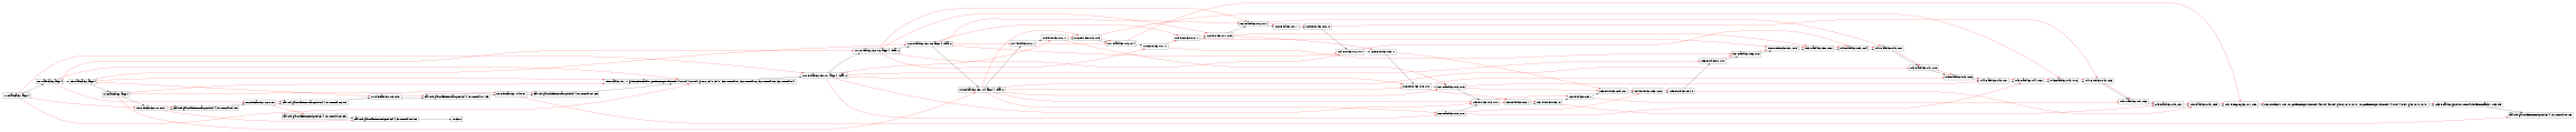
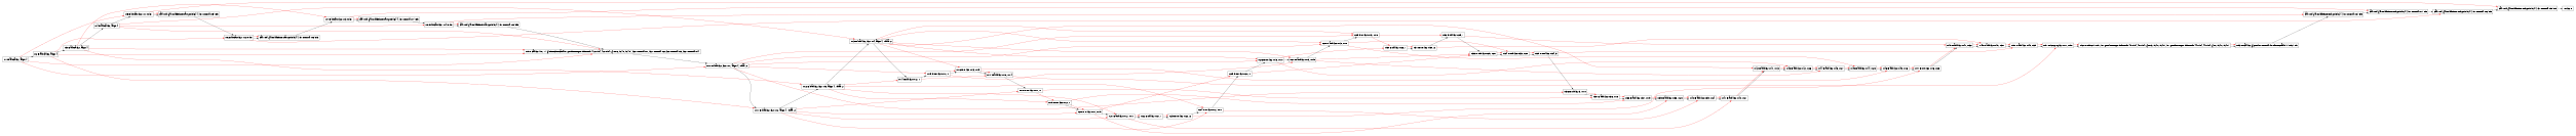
  digraph {
    rankdir=LR
    node [shape=record]
    edge [color=red]
    n1 [label="  %1 = alloca i32, align 4"]
    n2 [label="  %2 = alloca i32, align 4"]
    n3 [label="  %5 = bitcast i32* %1 to i8*"]
    n4 [label="  %9 = call i32 (i8*, ...) @__isoc99_scanf(i8* getelementptr inbounds ([12 x i8], [12 x i8]* @.str.2, i64 0, i64 0), i32* nonnull %1, i32* nonnull %2, i32* nonnull %3, i32* nonnull %4)"]
    n5 [label="  %10 = load i32, i32* %1, align 4, !tbaa !2"]
    n6 [label="  %3 = alloca i32, align 4"]
    n7 [label="  %6 = bitcast i32* %2 to i8*"]
    n8 [label="  %11 = load i32, i32* %2, align 4, !tbaa !2"]
    n9 [label="  call void @llvm.lifetime.start.p0i8(i64 4, i8* nonnull %5) #5"]
    n10 [label="call void @llvm.lifetime.end.p0i8(i64 4, i3* nonnull %5) #5"]
    n11 [label="  %15 = xor i32 %10, -1"]
    n12 [label="  %26 = xor i32 %13, %10"]
    n13 [label="  %28 = and i32 %13, %10"]
    n14 [label="  %29 = or i32 %13, %10"]
    n15 [label="  %36 = sub i32 3, %10"]
    n16 [label="  %4 = alloca i32, align 4"]
    n17 [label="  %7 = bitcast i32* %3 to i8*"]
    n18 [label="  %12 = load i32, i32* %3, align 4, !tbaa !2"]
    n19 [label="  call void @llvm.lifetime.start.p0i8(i64 4, i8* nonnull %6) #5"]
    n20 [label="  call void @llvm.lifetime.end.p0i8(i64 4, i8* nonnull %6) #5"]
    n21 [label="  %18 = xor i32 %11, -1"]
    n22 [label="  %20 = or i32 %11, %19"]
    n23 [label="  %21 = and i32 %12, %11"]
    n24 [label="  %24 = or i32 %12, %11"]
    n25 [label="  %8 = bitcast i32* %4 to i8*"]
    n26 [label="  %13 = load i32, i32* %4, align 4, !tbaa !2"]
    n27 [label="  call void @llvm.lifetime.start.p0i8(i64 4, i8* nonnull %7) #5"]
+   n28 [label="  call void @llvm.lifetime.end.p0i8(i64 4, i8* nonnull %7) #5"]
    n29 [label="  %14 = shl i32 %12, 1"]
    n30 [label="  %19 = xor i32 %12, -1"]
    n31 [label="  call void @llvm.lifetime.start.p0i8(i64 4, i8* nonnull %8) #5"]
    n32 [label="  call void @llvm.lifetime.end.p0i8(i64 4, i8* nonnull %8) #5"]
    n33 [label="  %16 = or i32 %13, %15"]
    n34 [label="  %27 = and i32 %13, %15"]
    n35 [label="  %42 = add i32 %41, %13"]
    n36 [label="  ret i32 0"]
    n37 [label="  %30 = shl i32 %26, 1"]
    n38 [label="  %43 = add i32 %42, %26"]
    n39 [label="  %34 = sub i32 %33, %28"]
    n40 [label="  %45 = add i32 %44, %28"]
    n41 [label="  %32 = shl i32 %29, 1"]
    n42 [label="  %37 = add i32 %36, %18"]
    n43 [label="  %25 = xor i32 %20, -1"]
    n44 [label="  %39 = add i32 %38, %20"]
    n45 [label="  %22 = shl i32 %21, 1"]
    n46 [label="  %41 = add i32 %40, %21"]
    n47 [label="  %40 = add i32 %39, %24"]
    n48 [label="  %17 = add i32 %16, %14"]
-   n49 [label="%38 = select i32 %37, %19"]
+   n49 [label="  %38 = add i32 %37, %19"]
    n50 [label="  %46 = add i32 %45, %16"]
    n51 [label="  %33 = sub i32 %25, %27"]
    n52 [label="  %44 = add i32 %43, %27"]
    n53 [label="  %51 = icmp eq i32 %17, %50"]
    n54 [label="  %47 = sub i32 %46, %23"]
    n55 [label="  %52 = select i1 %51, i8* getelementptr inbounds ([5 x i8], [5 x i8]* @str.3, i64 0, i64 0), i8* getelementptr inbounds ([4 x i8], [4 x i8]* @str, i64 0, i64 0)"]
    n56 [label="  %23 = xor i32 %22, -2"]
    n57 [label="  %48 = add i32 %47, %32"]
    n58 [label="  %31 = xor i32 %30, -2"]
    n59 [label="  %35 = mul i32 %34, 3"]
    n60 [label="  %49 = add i32 %48, %31"]
    n61 [label="  %50 = add i32 %49, %35"]
    n62 [label="  %53 = call i32 @puts(i8* nonnull dereferenceable(1) %52) #5"]
    n1 -> n2 [color=""]
    n1 -> n3
    n1 -> n4
    n1 -> n5
    n2 -> n4
    n2 -> n6 [color=""]
    n2 -> n7
    n2 -> n8
    n3 -> n9 [color=""]
    n3 -> n9
    n3 -> n10
    n4 -> n5 [color=""]
    n5 -> n8 [color=""]
    n5 -> n11
    n5 -> n12
    n5 -> n13
    n5 -> n14
    n5 -> n15
    n6 -> n4
    n6 -> n16 [color=""]
    n6 -> n17
    n6 -> n18
    n7 -> n19 [color=""]
    n7 -> n19
    n7 -> n20
    n8 -> n18 [color=""]
    n8 -> n21
    n8 -> n22
    n8 -> n23
    n8 -> n24
    n9 -> n7 [color=""]
    n10 -> n36 [color=""]
    n11 -> n33 [color=""]
    n11 -> n33
    n11 -> n34
    n12 -> n34 [color=""]
    n12 -> n37
    n12 -> n38
    n13 -> n14 [color=""]
    n13 -> n39
    n13 -> n40
    n14 -> n37
    n14 -> n41
    n15 -> n42 [color=""]
    n15 -> n42
    n16 -> n3 [color=""]
    n16 -> n4
    n16 -> n25
    n16 -> n26
    n17 -> n27 [color=""]
    n17 -> n27
+   n17 -> n28
    n18 -> n23
    n18 -> n24
    n18 -> n26 [color=""]
    n18 -> n29
    n18 -> n30
    n19 -> n17 [color=""]
    n20 -> n10 [color=""]
    n21 -> n30
    n21 -> n42
    n22 -> n23 [color=""]
    n22 -> n43
    n22 -> n44
    n23 -> n45 [color=""]
    n23 -> n45
    n23 -> n46
    n24 -> n43 [color=""]
    n24 -> n47
    n25 -> n31 [color=""]
    n25 -> n31
    n25 -> n32
    n26 -> n12
    n26 -> n13
    n26 -> n14
    n26 -> n29 [color=""]
    n26 -> n33
    n26 -> n34
    n26 -> n35
    n27 -> n25 [color=""]
+   n28 -> n20 [color=""]
    n29 -> n11 [color=""]
    n29 -> n48
    n30 -> n22 [color=""]
    n30 -> n22
    n30 -> n49
    n31 -> n4 [color=""]
+   n32 -> n28 [color=""]
    n33 -> n48 [color=""]
    n33 -> n48
    n33 -> n50
-   n34 -> n14 [color=""]
+   n34 -> n13 [color=""]
    n34 -> n51
    n34 -> n52
    n35 -> n38 [color=""]
    n35 -> n38
    n37 -> n58 [color=""]
    n37 -> n58
    n38 -> n52 [color=""]
    n38 -> n52
    n39 -> n59 [color=""]
    n39 -> n59
    n40 -> n50 [color=""]
    n40 -> n50
    n41 -> n51 [color=""]
    n41 -> n57
    n42 -> n49 [color=""]
    n42 -> n49
    n43 -> n12 [color=""]
    n43 -> n51
    n44 -> n47 [color=""]
    n44 -> n47
    n45 -> n56 [color=""]
    n45 -> n56
    n46 -> n35 [color=""]
    n46 -> n35
    n47 -> n46 [color=""]
    n47 -> n46
    n48 -> n21 [color=""]
    n48 -> n53
    n49 -> n44 [color=""]
    n49 -> n44
    n50 -> n54 [color=""]
    n50 -> n54
    n51 -> n39 [color=""]
    n51 -> n39
    n52 -> n40 [color=""]
    n52 -> n40
    n53 -> n55 [color=""]
    n53 -> n55
    n54 -> n57 [color=""]
    n54 -> n57
    n55 -> n62 [color=""]
    n55 -> n62
    n56 -> n24 [color=""]
    n56 -> n54
    n57 -> n60 [color=""]
    n57 -> n60
    n58 -> n41 [color=""]
    n58 -> n60
    n59 -> n15 [color=""]
    n59 -> n61
    n60 -> n61 [color=""]
    n60 -> n61
    n61 -> n53 [color=""]
    n61 -> n53
    n62 -> n32 [color=""]
  }
